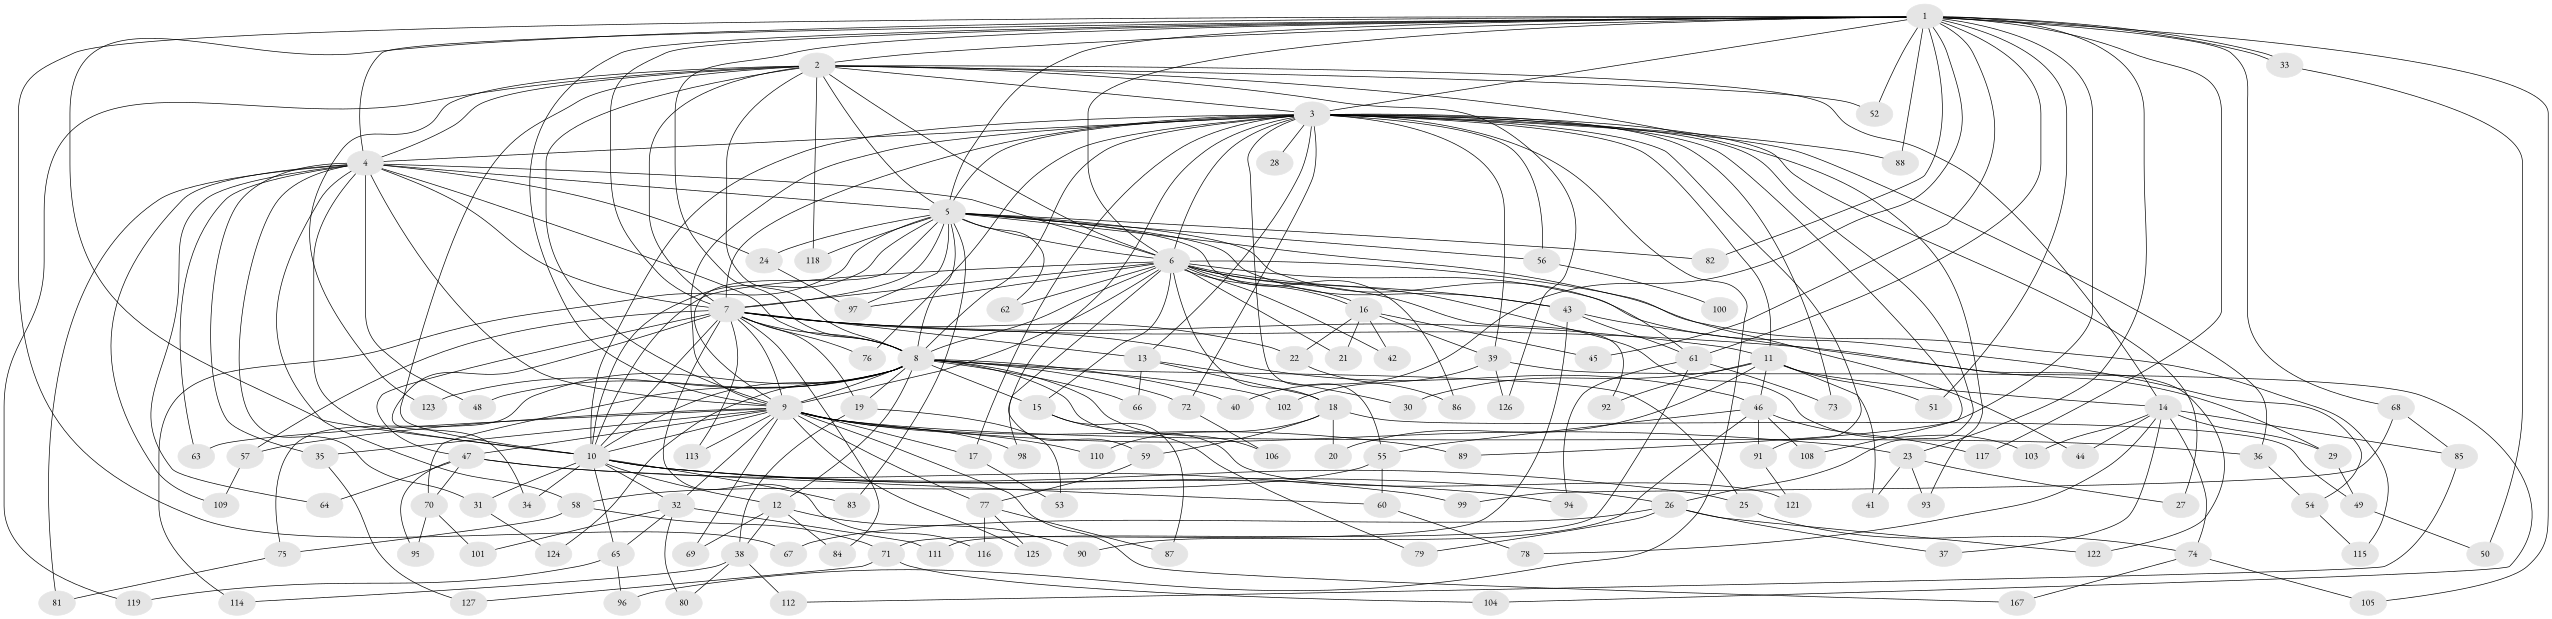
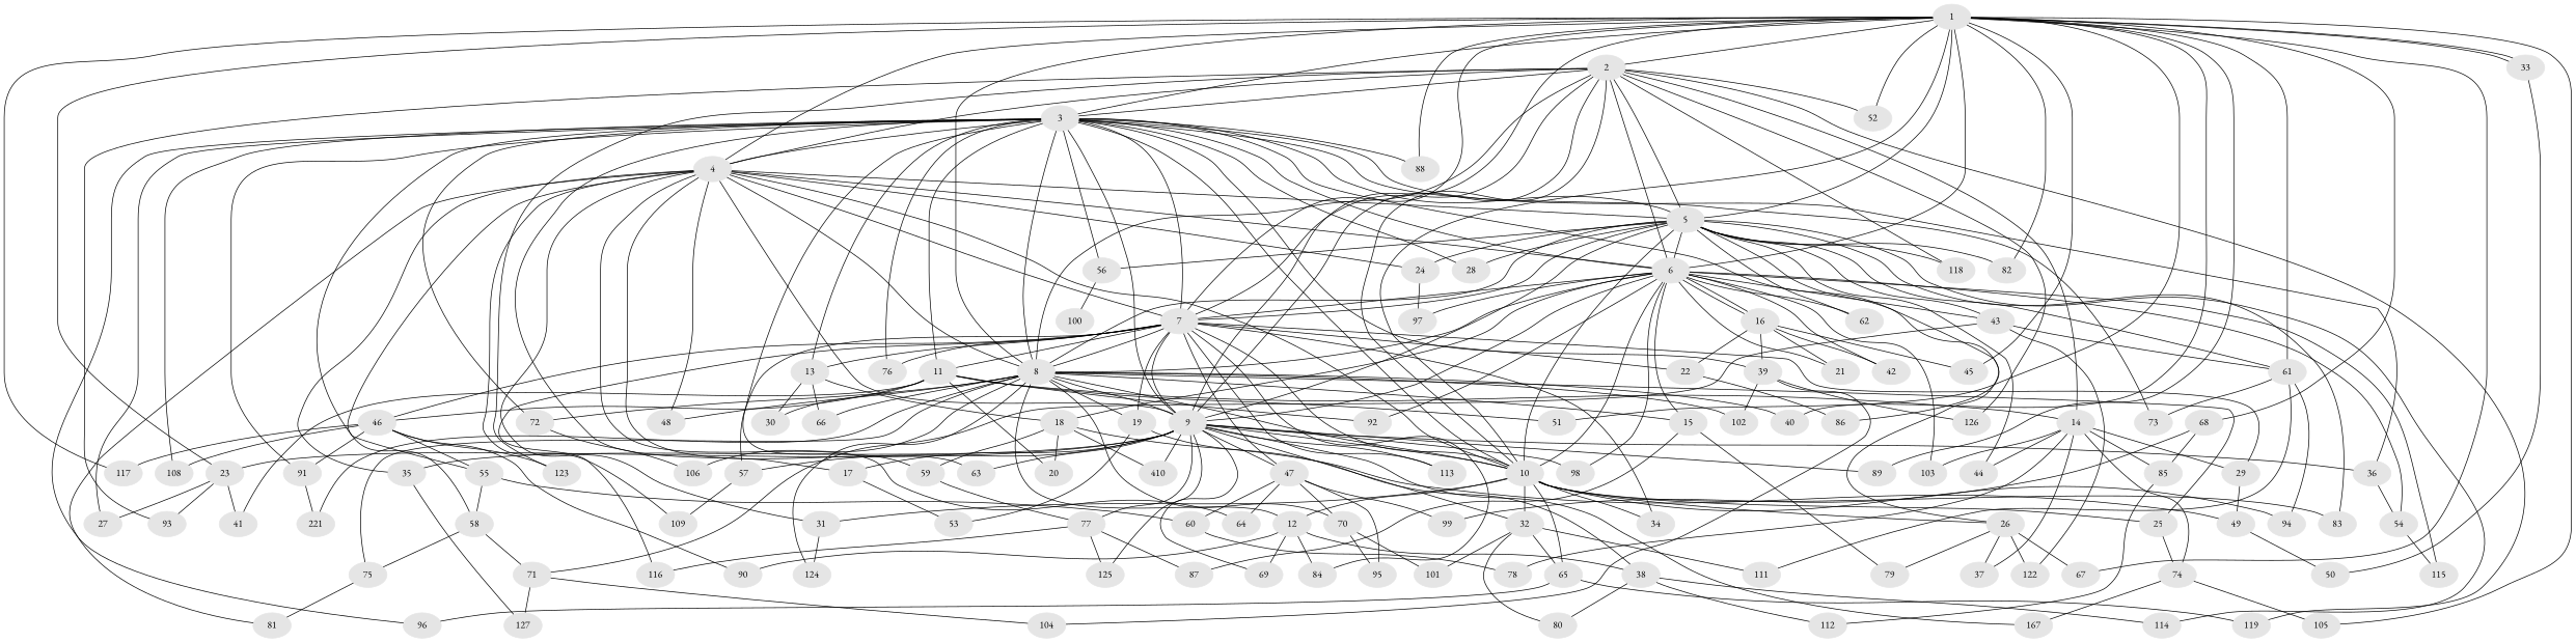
  graph {
    fontname="EB Garamond"
    node [color=gray90 fontname="EB Garamond" style=filled]
    edge [fontname="EB Garamond"]
    1
    2
    3
    4
    5
    6
    7
    8
    9
    10
    23
    33
    40
    45
    51
    52
    61
    67
    68
    82
    88
    89
    105
    117
    14
    93
    118
    119
    123
    126
    11
    13
    17
    26
    27
    28
    36
    39
    55
    56
    59
    72
    73
    76
    91
    96
    108
    24
    31
    35
    48
    58
    63
    64
    81
    109
    43
    44
    62
    83
    86
    114
    15
    16
    18
    21
    42
    54
    92
    97
    98
    103
    115
    19
    22
    29
    34
    46
    47
    57
    84
    113
    116
    12
    25
    66
    70
    75
    102
    106
-   121
+   121 [label=221]
    124
    32
    69
    77
    n96 [label=167]
-   110
+   110 [label=410]
    125
    65
    94
    41
    50
    111
    85
    99
    37
    74
    78
    20
    30
    53
    79
    122
    104
    60
    100
    127
    71
    87
    49
    38
    90
    95
    101
    80
    112
    1 -- 2
    1 -- 3
    1 -- 4
    1 -- 5
    1 -- 6
    1 -- 7
    1 -- 8
    1 -- 9
    1 -- 10
    1 -- 23
    1 -- 33
    1 -- 33
    1 -- 40
    1 -- 45
    1 -- 51
    1 -- 52
    1 -- 61
    1 -- 67
    1 -- 68
    1 -- 82
    1 -- 88
    1 -- 89
    1 -- 105
    1 -- 117
    2 -- 3
    2 -- 4
    2 -- 5
    2 -- 6
    2 -- 7
    2 -- 8
    2 -- 9
    2 -- 10
    2 -- 52
    2 -- 14
    2 -- 93
    2 -- 118
    2 -- 119
    2 -- 123
    2 -- 126
    3 -- 4
    3 -- 5
    3 -- 6
    3 -- 7
    3 -- 8
    3 -- 9
    3 -- 10
    3 -- 88
    3 -- 11
    3 -- 13
    3 -- 17
    3 -- 26
    3 -- 27
    3 -- 28
    3 -- 36
    3 -- 39
    3 -- 55
    3 -- 56
    3 -- 59
    3 -- 72
    3 -- 73
    3 -- 76
    3 -- 91
    3 -- 96
    3 -- 108
    4 -- 5
    4 -- 6
    4 -- 7
    4 -- 8
    4 -- 9
    4 -- 10
    4 -- 24
    4 -- 31
    4 -- 35
    4 -- 48
    4 -- 58
    4 -- 63
    4 -- 64
    4 -- 81
    4 -- 109
    5 -- 6
    5 -- 7
    5 -- 8
    5 -- 9
    5 -- 10
    5 -- 61
    5 -- 82
    5 -- 118
-   5 -- 97
+   5 -- 28
    5 -- 56
    5 -- 24
    5 -- 43
    5 -- 44
    5 -- 62
    5 -- 83
    5 -- 86
    5 -- 114
    6 -- 7
    6 -- 8
    6 -- 9
    6 -- 10
    6 -- 43
    6 -- 62
    6 -- 15
    6 -- 16
    6 -- 16
    6 -- 18
    6 -- 21
    6 -- 42
    6 -- 54
    6 -- 92
    6 -- 97
    6 -- 98
    6 -- 103
    6 -- 115
    7 -- 8
    7 -- 9
    7 -- 10
    7 -- 11
    7 -- 13
    7 -- 76
    7 -- 19
    7 -- 22
    7 -- 29
    7 -- 34
    7 -- 46
    7 -- 47
    7 -- 57
    7 -- 84
    7 -- 113
    7 -- 116
    8 -- 9
    8 -- 10
    8 -- 40
-   8 -- 123
+   46 -- 123
    8 -- 72
    8 -- 48
    8 -- 15
    8 -- 19
    8 -- 12
    8 -- 25
    8 -- 66
    8 -- 70
    8 -- 75
    8 -- 102
    8 -- 106
    8 -- 121
    8 -- 124
    9 -- 10
    9 -- 23
    9 -- 89
    9 -- 17
    9 -- 36
    9 -- 35
    9 -- 63
    9 -- 98
    9 -- 47
    9 -- 57
    9 -- 113
    9 -- 32
    9 -- 69
    9 -- 77
    9 -- n96
    9 -- 110
    9 -- 125
    10 -- 26
    10 -- 31
    10 -- 83
    10 -- 34
    10 -- 12
    10 -- 25
    10 -- 32
    10 -- 65
    10 -- 94
    23 -- 93
    23 -- 27
    23 -- 41
    33 -- 50
    61 -- 73
    61 -- 94
    61 -- 111
    68 -- 85
    68 -- 99
    14 -- 44
    14 -- 103
    14 -- 29
    14 -- 85
    14 -- 37
    14 -- 74
    14 -- 78
    11 -- 51
    11 -- 14
    11 -- 92
    11 -- 46
    11 -- 41
    11 -- 20
    11 -- 30
    13 -- 18
    13 -- 66
    13 -- 30
    17 -- 53
    26 -- 67
    26 -- 37
    26 -- 79
    26 -- 122
    36 -- 54
    39 -- 126
    39 -- 102
    39 -- 104
    55 -- 58
    55 -- 60
    56 -- 100
    59 -- 77
    72 -- 106
    91 -- 121
    24 -- 97
    31 -- 124
    35 -- 127
    58 -- 75
    58 -- 71
    43 -- 61
    43 -- 122
    43 -- 71
    15 -- 79
    15 -- 87
    16 -- 45
    16 -- 39
    16 -- 21
    16 -- 42
    16 -- 22
    18 -- 59
    18 -- 110
    18 -- 20
    18 -- 49
    54 -- 115
    19 -- 53
    19 -- 38
    22 -- 86
    29 -- 49
    46 -- 117
    46 -- 55
    46 -- 91
    46 -- 108
    46 -- 90
    47 -- 64
    47 -- 70
    47 -- 99
    47 -- 60
    47 -- 95
    57 -- 109
    12 -- 84
    12 -- 69
    12 -- 38
    12 -- 90
    25 -- 74
    70 -- 95
    70 -- 101
    75 -- 81
    32 -- 65
    32 -- 111
    32 -- 101
    32 -- 80
    77 -- 116
    77 -- 125
    77 -- 87
    65 -- 119
    65 -- 96
    85 -- 112
    74 -- 105
    74 -- n96
    60 -- 78
    71 -- 104
    71 -- 127
    49 -- 50
    38 -- 114
    38 -- 80
    38 -- 112
  }
